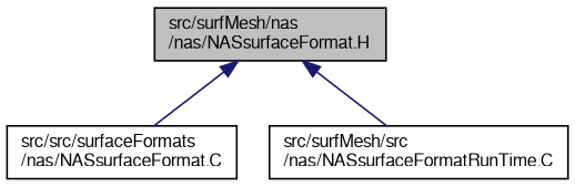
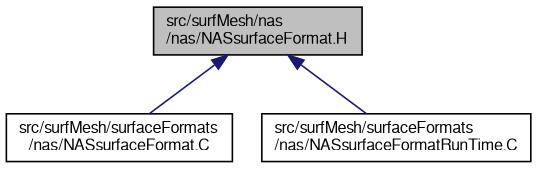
  digraph {
    node [color=black fontname=FreeSans fontsize=10 shape=record]
    edge [color=midnightblue dir=back fontname=FreeSans fontsize=10 labelfontname=FreeSans labelfontsize=10 style=solid]
    n1 [fillcolor=grey75 fontcolor=black height=0.2 label="src/surfMesh/nas\l/nas/NASsurfaceFormat.H" style=filled width=0.4]
-   n2 [height=0.2 label="src/src/surfaceFormats\l/nas/NASsurfaceFormat.C" width=0.4]
-   n3 [height=0.2 label="src/surfMesh/src\l/nas/NASsurfaceFormatRunTime.C" width=0.4]
+   n2 [height=0.2 label="src/surfMesh/surfaceFormats\l/nas/NASsurfaceFormat.C" width=0.4]
+   n3 [height=0.2 label="src/surfMesh/surfaceFormats\l/nas/NASsurfaceFormatRunTime.C" width=0.4]
    n1 -> n2
    n1 -> n3
  }
